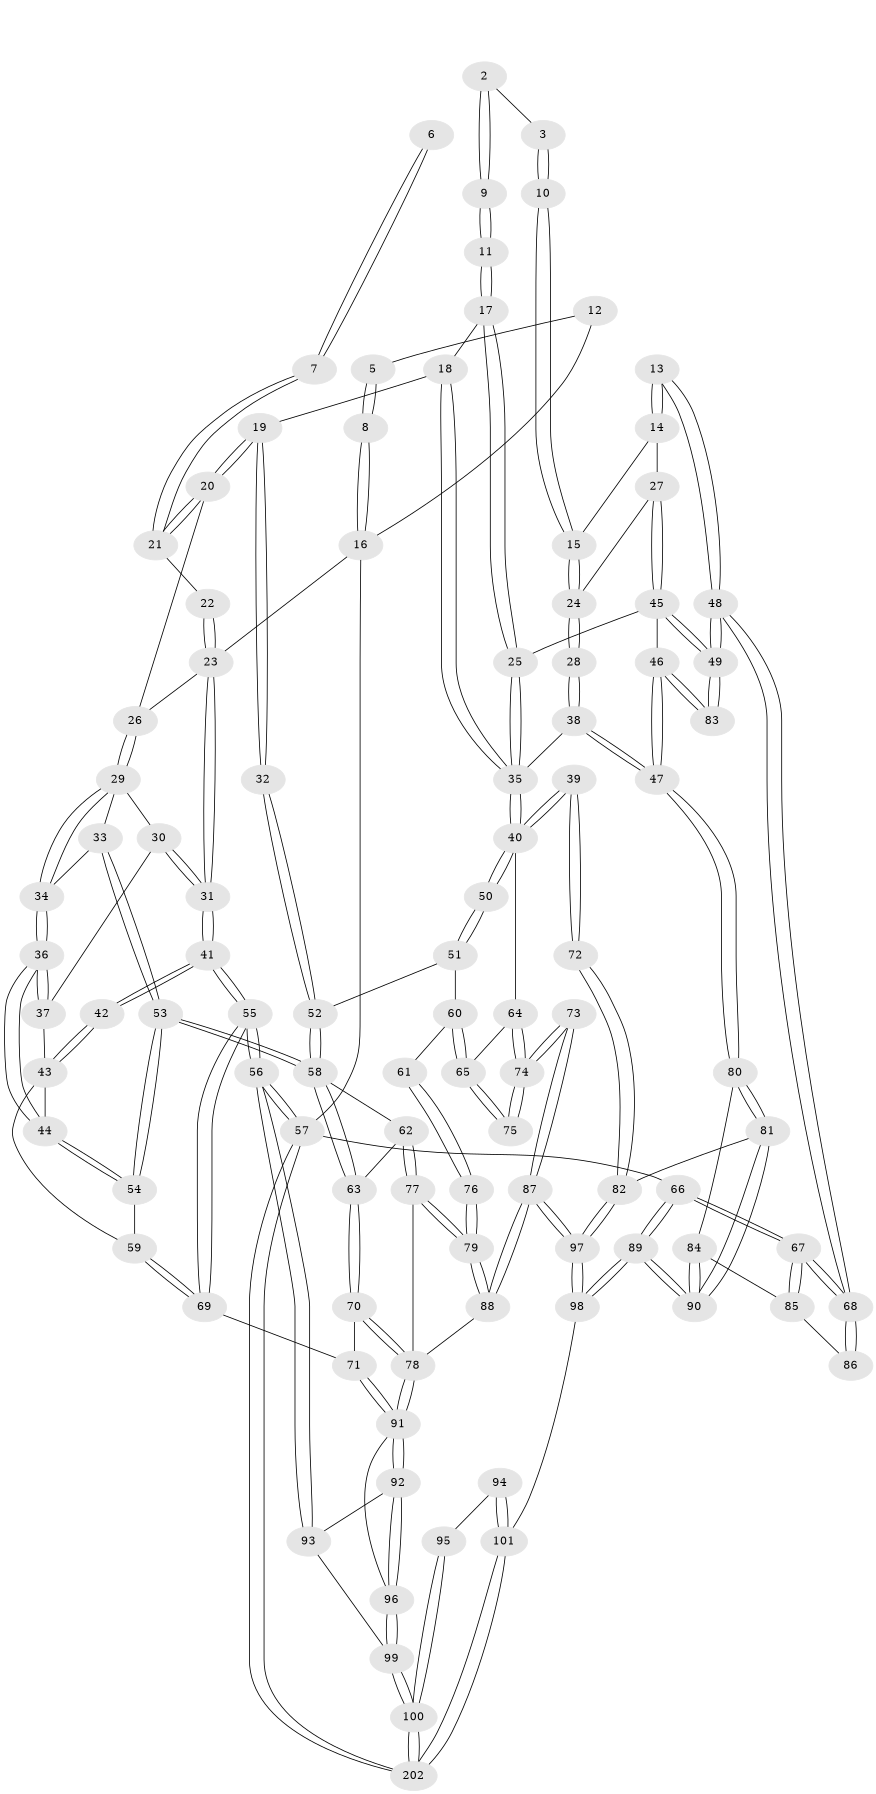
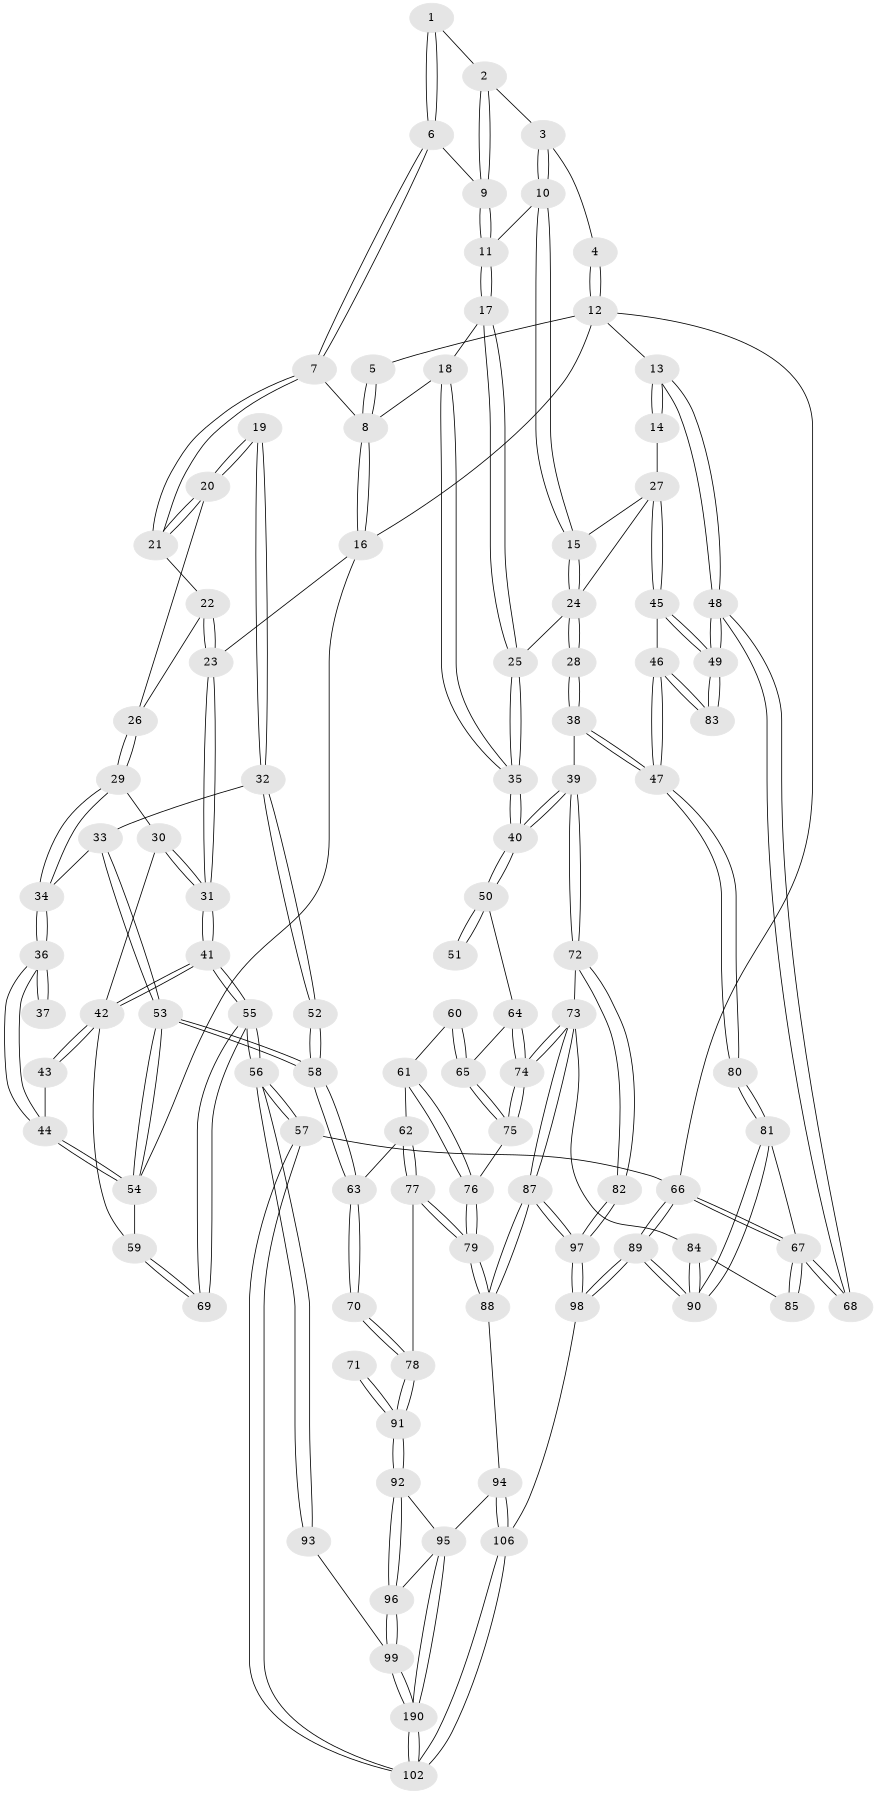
  graph {
    node [color=gray90 style=filled]
+   1
    2
    6
    3
    9
    7
+   4
    10
    11
    12
    15
    5
    8
    16
    13
    66
    21
    22
    23
    57
    17
    24
    18
    25
    14
    48
    67
    89
    27
    49
    68
    45
    28
    31
-   102 [label=202]
+   102
    19
    35
    20
    32
    40
    26
    33
    52
    29
    41
    38
    30
    34
    46
    39
    47
    37
    36
    43
    42
    55
    53
    58
    54
    44
    50
    72
    80
    73
    82
    51
    64
    59
    56
    69
    83
    81
    84
-   86
    60
    65
    74
    61
    63
    93
    71
    99
    70
    62
    76
    75
    77
    79
    78
    85
    90
    98
    91
    92
    87
    97
    88
    94
    95
-   101
+   101 [label=106]
    96
-   100
+   100 [label=190]
+   1 -- 2
+   1 -- 6
+   1 -- 6
    2 -- 3
    2 -- 9
    2 -- 9
+   6 -- 9
    6 -- 7
    6 -- 7
+   3 -- 4
    3 -- 10
    3 -- 10
    9 -- 11
    9 -- 11
+   7 -- 8
    7 -- 21
    7 -- 21
+   4 -- 12
+   4 -- 12
+   10 -- 11
    10 -- 15
    10 -- 15
    11 -- 17
    11 -- 17
    12 -- 5
    12 -- 16
+   12 -- 13
+   12 -- 66
    15 -- 24
    15 -- 24
    5 -- 8
    5 -- 8
    8 -- 16
    8 -- 16
    16 -- 23
-   16 -- 57
+   16 -- 54
    13 -- 14
    13 -- 14
    13 -- 48
    13 -- 48
    66 -- 67
    66 -- 67
    66 -- 89
    66 -- 89
    21 -- 22
    22 -- 23
    22 -- 23
-   23 -- 26
+   22 -- 26
    23 -- 31
    23 -- 31
    57 -- 66
    57 -- 102
    57 -- 102
    17 -- 18
    17 -- 25
    17 -- 25
-   45 -- 25
+   24 -- 25
    24 -- 28
    24 -- 28
-   18 -- 19
+   18 -- 8
    18 -- 35
    18 -- 35
    25 -- 35
    25 -- 35
-   14 -- 15
+   27 -- 15
    14 -- 27
    48 -- 49
    48 -- 49
    48 -- 68
    48 -- 68
    67 -- 68
    67 -- 68
    67 -- 85
    67 -- 85
    89 -- 90
    89 -- 90
    89 -- 98
    89 -- 98
    27 -- 24
    27 -- 45
    27 -- 45
    49 -- 83
    49 -- 83
-   68 -- 86
-   68 -- 86
    45 -- 49
    45 -- 49
    45 -- 46
    28 -- 38
    28 -- 38
    31 -- 41
    31 -- 41
    19 -- 20
    19 -- 20
    19 -- 32
    19 -- 32
    35 -- 40
    35 -- 40
    20 -- 21
    20 -- 21
    20 -- 26
-   29 -- 33
+   32 -- 33
    32 -- 52
    32 -- 52
    40 -- 50
    40 -- 50
    26 -- 29
    26 -- 29
    33 -- 34
    33 -- 53
    33 -- 53
    52 -- 58
    52 -- 58
    29 -- 30
    29 -- 34
    29 -- 34
    41 -- 42
    41 -- 42
    41 -- 55
    41 -- 55
-   38 -- 35
+   38 -- 39
    38 -- 47
    38 -- 47
    30 -- 31
    30 -- 31
-   30 -- 37
+   30 -- 42
    34 -- 36
    34 -- 36
    46 -- 47
    46 -- 47
    46 -- 83
    46 -- 83
    39 -- 40
    39 -- 40
    39 -- 72
    39 -- 72
    47 -- 80
    47 -- 80
-   37 -- 43
    36 -- 37
    36 -- 37
    36 -- 44
    36 -- 44
    43 -- 44
    42 -- 43
    42 -- 43
-   43 -- 59
+   42 -- 59
    55 -- 56
    55 -- 56
    55 -- 69
    55 -- 69
    53 -- 58
    53 -- 58
    53 -- 54
    53 -- 54
    58 -- 63
    58 -- 63
    54 -- 59
    44 -- 54
    44 -- 54
    50 -- 51
    50 -- 51
-   40 -- 64
+   50 -- 64
+   72 -- 73
    72 -- 82
    72 -- 82
    80 -- 81
    80 -- 81
-   80 -- 84
+   73 -- 84
    73 -- 74
    73 -- 74
    73 -- 87
    73 -- 87
    82 -- 97
    82 -- 97
-   51 -- 52
-   51 -- 60
    64 -- 65
    64 -- 74
    64 -- 74
    59 -- 69
    59 -- 69
    56 -- 57
    56 -- 57
    56 -- 93
    56 -- 93
-   69 -- 71
-   81 -- 82
+   81 -- 67
    81 -- 90
    81 -- 90
    84 -- 85
    84 -- 90
    84 -- 90
    60 -- 65
    60 -- 65
    60 -- 61
    65 -- 75
    65 -- 75
    74 -- 75
    74 -- 75
-   58 -- 62
+   61 -- 62
    61 -- 76
    61 -- 76
    63 -- 70
    63 -- 70
    93 -- 99
    71 -- 91
    71 -- 91
    99 -- 100
    99 -- 100
-   70 -- 71
    70 -- 78
    70 -- 78
    62 -- 63
    62 -- 77
    62 -- 77
    76 -- 79
    76 -- 79
+   75 -- 76
    77 -- 79
    77 -- 79
    77 -- 78
    79 -- 88
    79 -- 88
    78 -- 91
    78 -- 91
-   85 -- 86
    98 -- 101
    91 -- 92
    91 -- 92
-   92 -- 93
+   92 -- 95
    92 -- 96
    92 -- 96
    87 -- 97
    87 -- 97
    87 -- 88
    87 -- 88
    97 -- 98
    97 -- 98
-   88 -- 78
+   88 -- 94
    94 -- 95
    94 -- 101
    94 -- 101
-   91 -- 96
+   95 -- 96
    95 -- 100
    95 -- 100
    101 -- 102
    101 -- 102
    96 -- 99
    96 -- 99
    100 -- 102
    100 -- 102
  }
